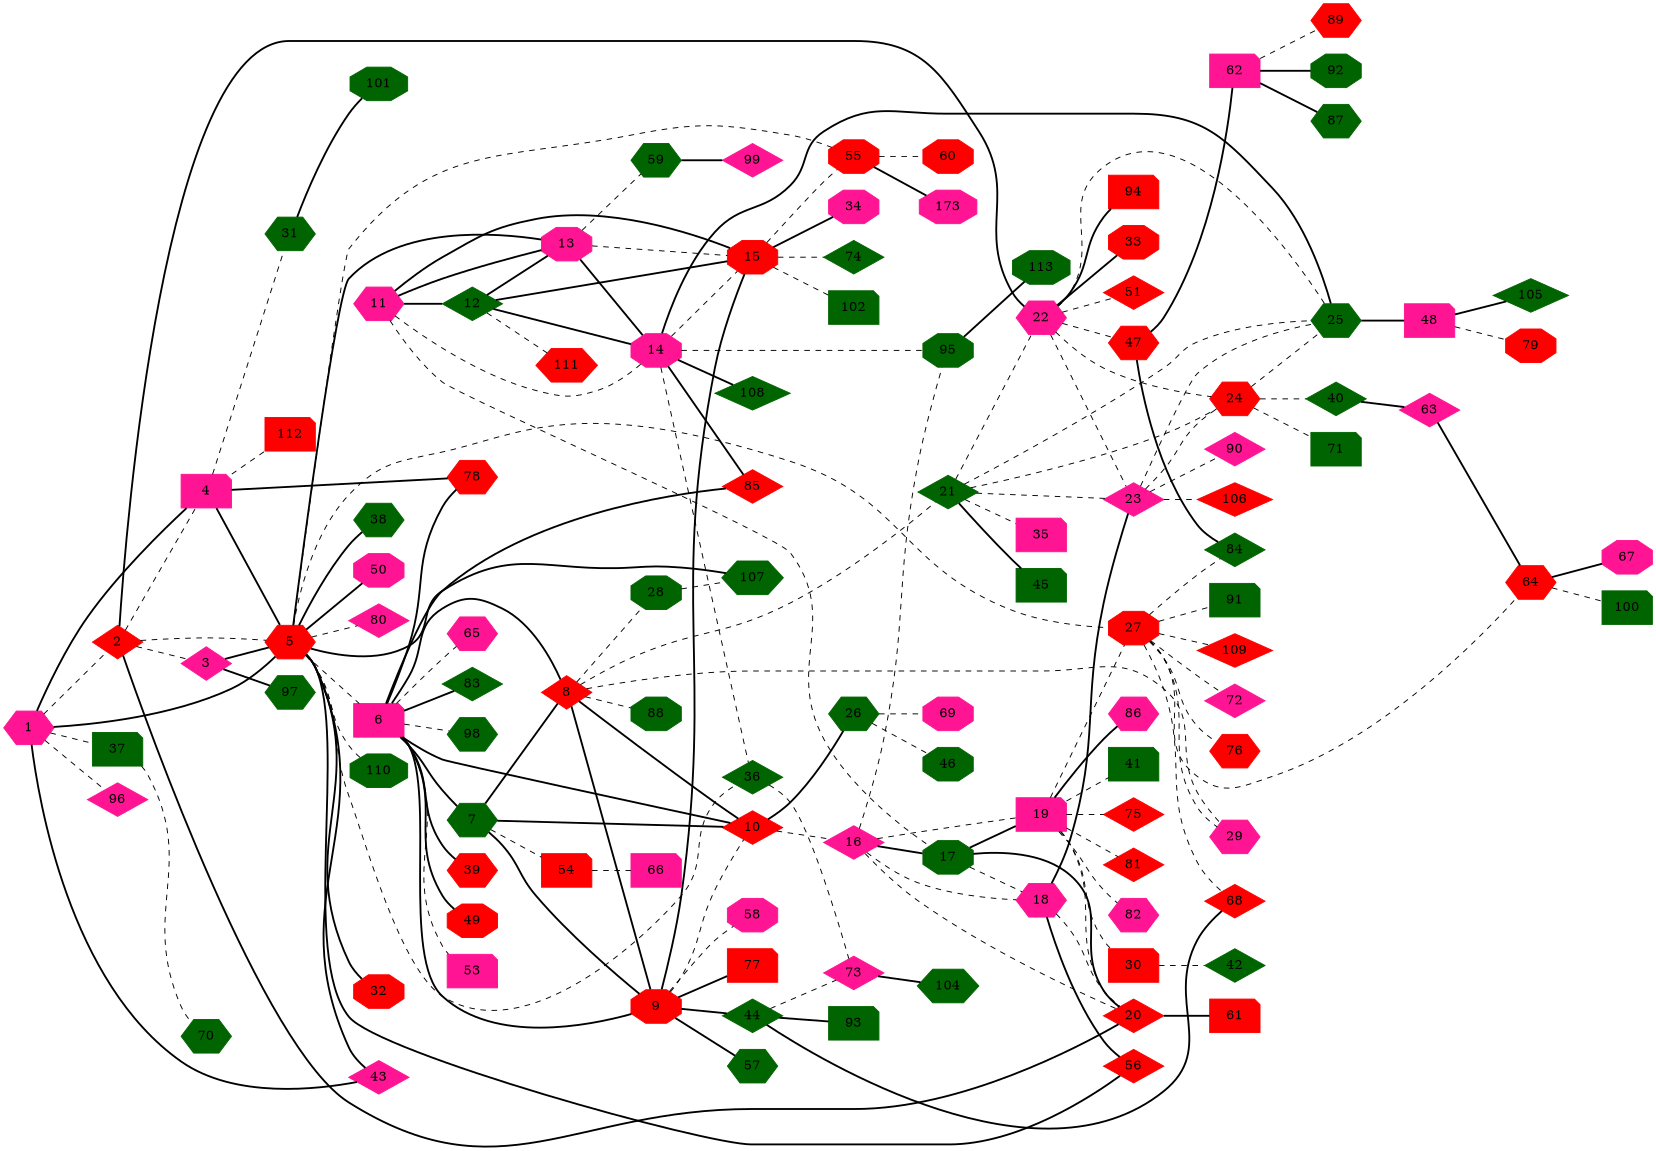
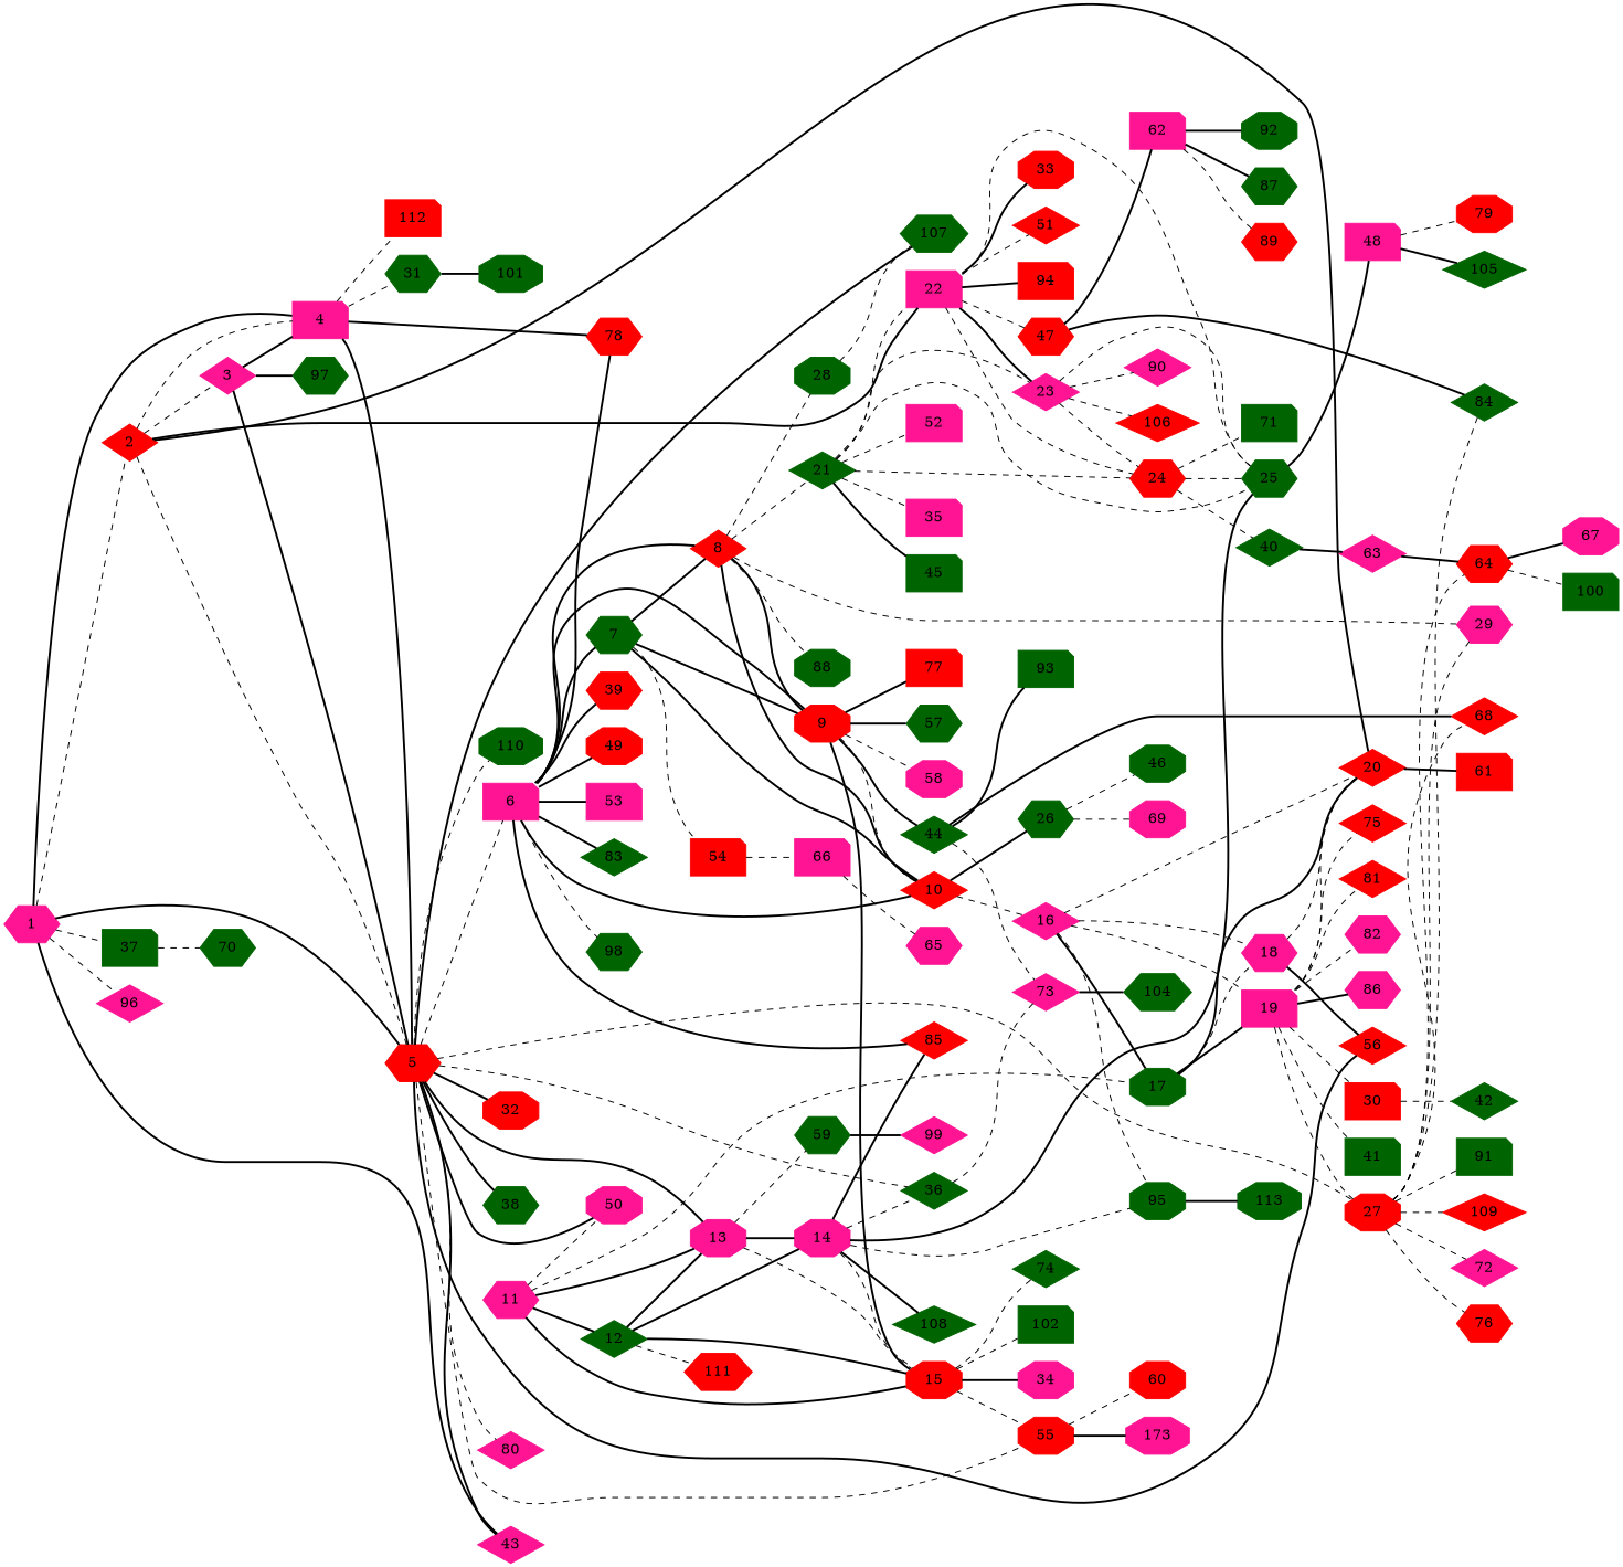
  graph {
    rankdir=LR
    node [color=darkgreen shape=diamond style=filled]
    edge [style=dashed]
    1 [color=deeppink shape=hexagon]
    2 [color=red]
    4 [color=deeppink shape=note]
    5 [color=red shape=hexagon]
    37 [shape=note]
    96 [color=deeppink]
    43 [color=deeppink]
    3 [color=deeppink]
    20 [color=red]
-   22 [color=deeppink shape=hexagon]
+   22 [color=deeppink shape=note]
    97 [shape=hexagon]
    31 [shape=hexagon]
    78 [color=red shape=hexagon]
    112 [color=red shape=note]
    6 [color=deeppink shape=note]
    13 [color=deeppink shape=octagon]
    27 [color=red shape=octagon]
    32 [color=red shape=octagon]
    36
    38 [shape=hexagon]
    50 [color=deeppink shape=octagon]
    55 [color=red shape=octagon]
    56 [color=red]
    80 [color=deeppink]
    107 [shape=hexagon]
    110 [shape=octagon]
    70 [shape=hexagon]
    61 [color=red shape=note]
    25 [shape=hexagon]
    23 [color=deeppink]
    24 [color=red shape=hexagon]
    33 [color=red shape=octagon]
    47 [color=red shape=hexagon]
    51 [color=red]
    94 [color=red shape=note]
    101 [shape=octagon]
    7 [shape=hexagon]
    8 [color=red]
    9 [color=red shape=octagon]
    10 [color=red]
    39 [color=red shape=hexagon]
    49 [color=red shape=octagon]
    53 [color=deeppink shape=note]
    65 [color=deeppink shape=hexagon]
    83
    85 [color=red]
    98 [shape=hexagon]
    15 [color=red shape=octagon]
    14 [color=deeppink shape=octagon]
    59 [shape=hexagon]
    29 [color=deeppink shape=hexagon]
    64 [color=red shape=hexagon]
    68 [color=red]
    72 [color=deeppink]
    76 [color=red shape=hexagon]
    84
    91 [shape=note]
    109 [color=red]
    73 [color=deeppink]
    60 [color=red shape=octagon]
    n61 [color=deeppink label=173 shape=octagon]
    54 [color=red shape=note]
    21
    28 [shape=octagon]
    88 [shape=octagon]
    44
    57 [shape=hexagon]
    58 [color=deeppink shape=octagon]
    77 [color=red shape=note]
    16 [color=deeppink]
    26 [shape=hexagon]
    66 [color=deeppink shape=note]
    35 [color=deeppink shape=note]
    45 [shape=note]
+   52 [color=deeppink shape=note]
    34 [color=deeppink shape=octagon]
    74
    102 [shape=note]
    93 [shape=note]
    17 [shape=octagon]
    95 [shape=octagon]
    18 [color=deeppink shape=hexagon]
    19 [color=deeppink shape=note]
    46 [shape=octagon]
    69 [color=deeppink shape=octagon]
    11 [color=deeppink shape=hexagon]
    12
    111 [color=red shape=hexagon]
    108
    99 [color=deeppink]
    48 [color=deeppink shape=note]
    113 [shape=octagon]
    30 [color=red shape=note]
    41 [shape=note]
    75 [color=red]
    81 [color=red]
    82 [color=deeppink shape=hexagon]
    86 [color=deeppink shape=hexagon]
    90 [color=deeppink]
    106 [color=red]
    42
    40
    71 [shape=note]
    62 [color=deeppink shape=note]
    63 [color=deeppink]
    79 [color=red shape=octagon]
    105
    67 [color=deeppink shape=octagon]
    100 [shape=note]
    104 [shape=hexagon]
    87 [shape=hexagon]
    89 [color=red shape=hexagon]
    92 [shape=octagon]
    1 -- 2
    1 -- 4 [style=bold]
    1 -- 5 [style=bold]
    1 -- 37
    1 -- 96
    1 -- 43 [style=bold]
    2 -- 4
    2 -- 5
    2 -- 3
    2 -- 20 [style=bold]
    2 -- 22 [style=bold]
    4 -- 5 [style=bold]
    4 -- 31
    4 -- 78 [style=bold]
    4 -- 112
    5 -- 43 [style=bold]
    5 -- 6
    5 -- 13 [style=bold]
    5 -- 27
    5 -- 32 [style=bold]
    5 -- 36
    5 -- 38 [style=bold]
    5 -- 50 [style=bold]
    5 -- 55
    5 -- 56 [style=bold]
    5 -- 80
    5 -- 107 [style=bold]
    5 -- 110
    37 -- 70
+   3 -- 4 [style=bold]
    3 -- 5 [style=bold]
    3 -- 97 [style=bold]
    20 -- 61 [style=bold]
    22 -- 25
-   22 -- 23
+   22 -- 23 [style=bold]
    22 -- 24
    22 -- 33 [style=bold]
    22 -- 47
    22 -- 51
    22 -- 94 [style=bold]
    31 -- 101 [style=bold]
    6 -- 78 [style=bold]
    6 -- 7 [style=bold]
    6 -- 8 [style=bold]
    6 -- 9 [style=bold]
    6 -- 10 [style=bold]
    6 -- 39 [style=bold]
    6 -- 49 [style=bold]
-   6 -- 53
-   6 -- 65
+   6 -- 53 [style=bold]
+   66 -- 65
    6 -- 83 [style=bold]
    6 -- 85 [style=bold]
    6 -- 98
    13 -- 15
    13 -- 14 [style=bold]
    13 -- 59
    27 -- 29
    27 -- 64
    27 -- 68
    27 -- 72
    27 -- 76
    27 -- 84
    27 -- 91
    27 -- 109
    36 -- 73
    55 -- 60
    55 -- n61 [style=bold]
    25 -- 48 [style=bold]
    23 -- 25
    23 -- 24
    23 -- 90
    23 -- 106
    24 -- 25
    24 -- 40
    24 -- 71
    47 -- 84 [style=bold]
    47 -- 62 [style=bold]
    7 -- 8 [style=bold]
    7 -- 9 [style=bold]
    7 -- 10 [style=bold]
    7 -- 54
    8 -- 9 [style=bold]
    8 -- 10 [style=bold]
    8 -- 29
    8 -- 21
    8 -- 28
    8 -- 88
    9 -- 10
    9 -- 15 [style=bold]
    9 -- 44 [style=bold]
    9 -- 57 [style=bold]
    9 -- 58
    9 -- 77 [style=bold]
    10 -- 16
    10 -- 26 [style=bold]
    15 -- 55
    15 -- 34 [style=bold]
    15 -- 74
    15 -- 102
    14 -- 36
    14 -- 25 [style=bold]
    14 -- 85 [style=bold]
    14 -- 15
    14 -- 95
    14 -- 108 [style=bold]
    59 -- 99 [style=bold]
    64 -- 67 [style=bold]
    64 -- 100
    73 -- 104 [style=bold]
    54 -- 66
    21 -- 22
    21 -- 25
    21 -- 23
    21 -- 24
    21 -- 35
    21 -- 45 [style=bold]
+   21 -- 52
    28 -- 107
    44 -- 68 [style=bold]
    44 -- 73
    44 -- 93 [style=bold]
    16 -- 20
    16 -- 17 [style=bold]
    16 -- 95
    16 -- 18
    16 -- 19
    26 -- 46
    26 -- 69
    17 -- 20 [style=bold]
    17 -- 18
    17 -- 19 [style=bold]
    95 -- 113 [style=bold]
    18 -- 20
    18 -- 56 [style=bold]
-   18 -- 23 [style=bold]
    19 -- 20
    19 -- 27
    19 -- 30
    19 -- 41
    19 -- 75
    19 -- 81
    19 -- 82
    19 -- 86 [style=bold]
    11 -- 13 [style=bold]
    11 -- 15 [style=bold]
-   11 -- 14
+   11 -- 50
    11 -- 17
    11 -- 12 [style=bold]
    12 -- 13 [style=bold]
    12 -- 15 [style=bold]
    12 -- 14 [style=bold]
    12 -- 111
    48 -- 79
    48 -- 105 [style=bold]
    30 -- 42
    40 -- 63 [style=bold]
    62 -- 87 [style=bold]
    62 -- 89
    62 -- 92 [style=bold]
    63 -- 64 [style=bold]
  }
